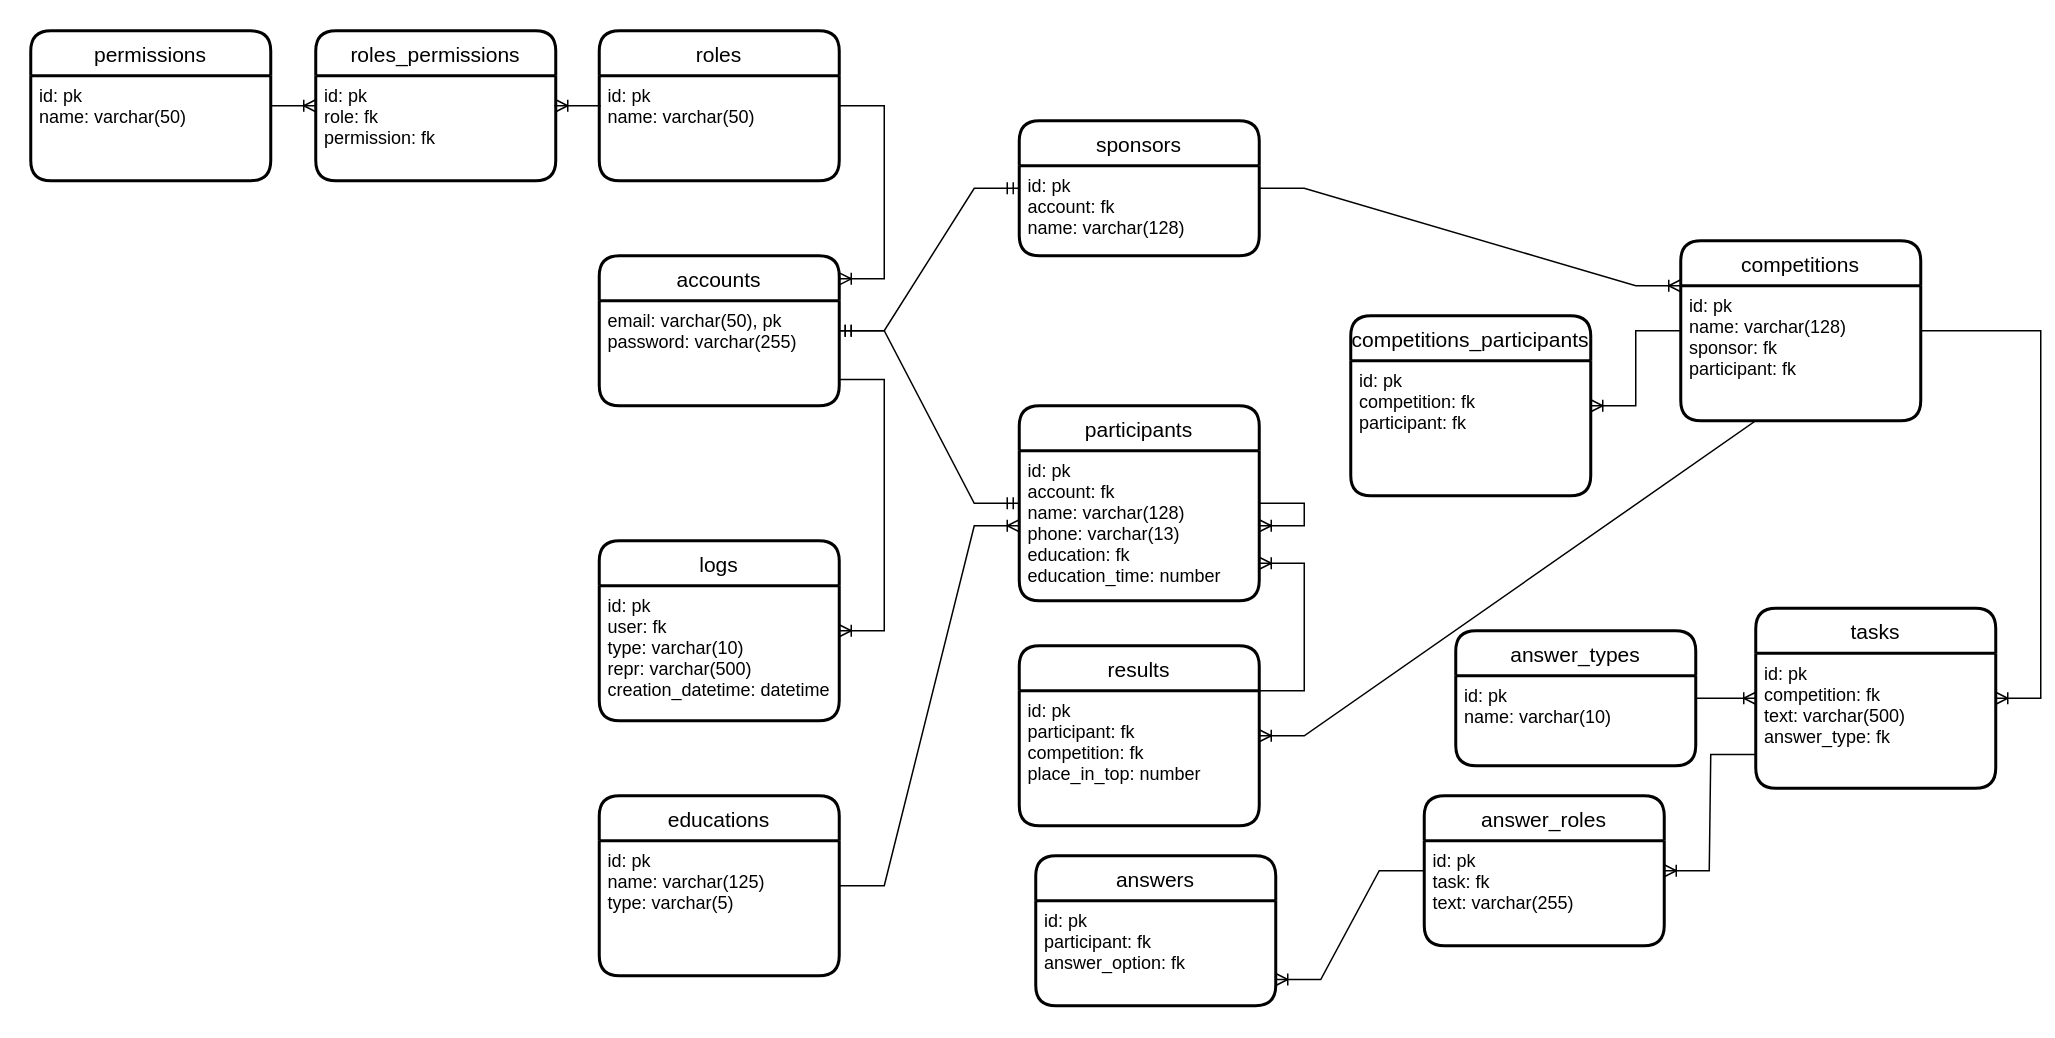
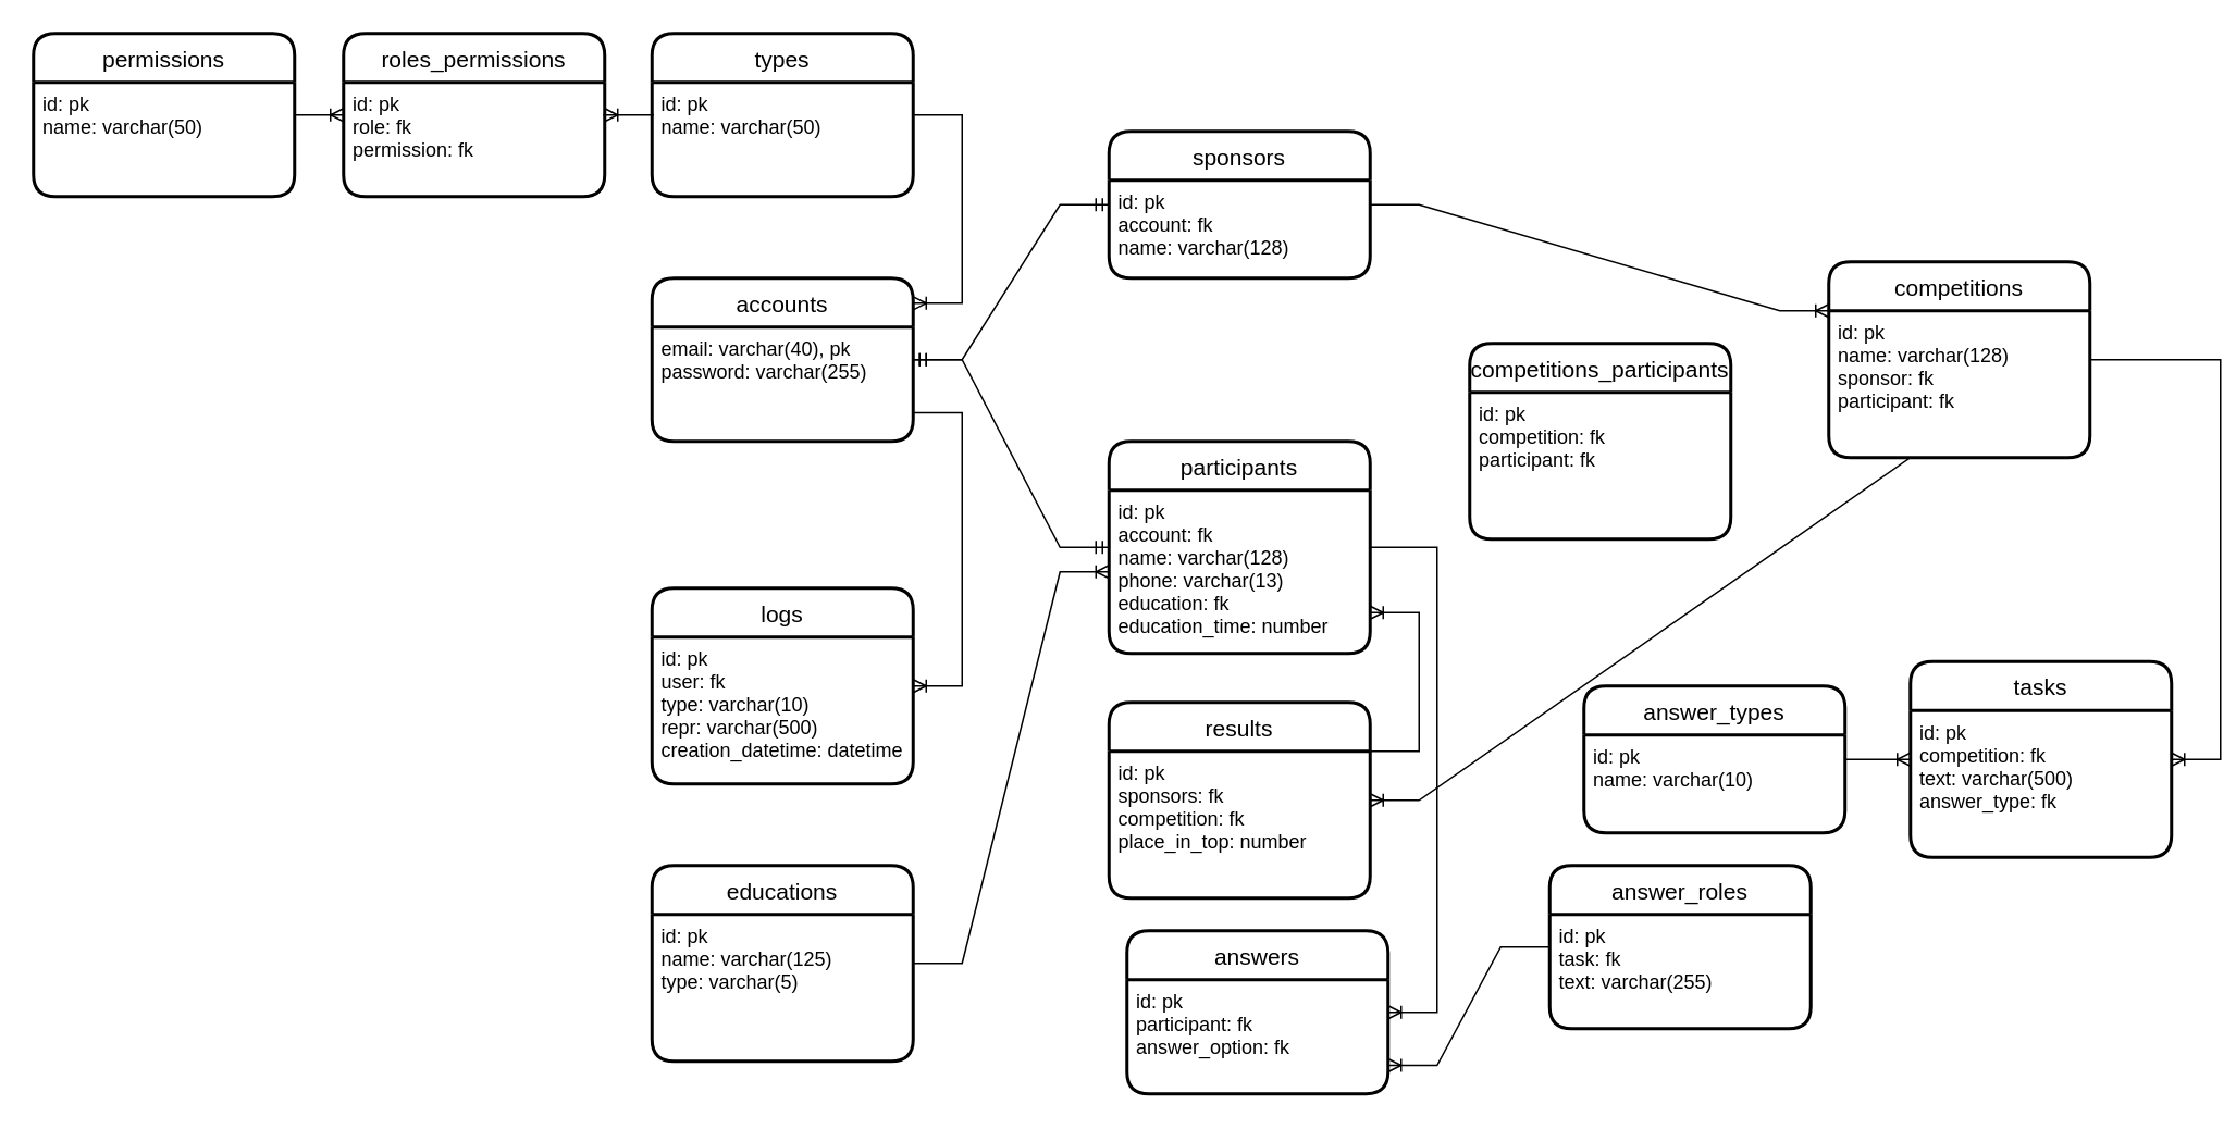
  <mxCell id="0" />
  <mxCell id="1" parent="0" />
- <mxCell id="2" value="roles" style="swimlane;childLayout=stackLayout;horizontal=1;startSize=30;horizontalStack=0;rounded=1;fontSize=14;fontStyle=0;strokeWidth=2;resizeParent=0;resizeLast=1;shadow=0;dashed=0;align=center;" vertex="1" parent="1"><mxGeometry x="399" y="20" width="160" height="100" as="geometry" /></mxCell>
+ <mxCell id="2" value="types" style="swimlane;childLayout=stackLayout;horizontal=1;startSize=30;horizontalStack=0;rounded=1;fontSize=14;fontStyle=0;strokeWidth=2;resizeParent=0;resizeLast=1;shadow=0;dashed=0;align=center;" vertex="1" parent="1"><mxGeometry x="399" y="20" width="160" height="100" as="geometry" /></mxCell>
  <mxCell id="3" value="id: pk&#10;name: varchar(50)" style="align=left;strokeColor=none;fillColor=none;spacingLeft=4;fontSize=12;verticalAlign=top;resizable=0;rotatable=0;part=1;" vertex="1" parent="2"><mxGeometry y="30" width="160" height="70" as="geometry" /></mxCell>
  <mxCell id="4" value="accounts" style="swimlane;childLayout=stackLayout;horizontal=1;startSize=30;horizontalStack=0;rounded=1;fontSize=14;fontStyle=0;strokeWidth=2;resizeParent=0;resizeLast=1;shadow=0;dashed=0;align=center;" vertex="1" parent="1"><mxGeometry x="399" y="170" width="160" height="100" as="geometry" /></mxCell>
- <mxCell id="5" value="email: varchar(50), pk&#10;password: varchar(255)" style="align=left;strokeColor=none;fillColor=none;spacingLeft=4;fontSize=12;verticalAlign=top;resizable=0;rotatable=0;part=1;" vertex="1" parent="4"><mxGeometry y="30" width="160" height="70" as="geometry" /></mxCell>
+ <mxCell id="5" value="email: varchar(40), pk&#10;password: varchar(255)" style="align=left;strokeColor=none;fillColor=none;spacingLeft=4;fontSize=12;verticalAlign=top;resizable=0;rotatable=0;part=1;" vertex="1" parent="4"><mxGeometry y="30" width="160" height="70" as="geometry" /></mxCell>
  <mxCell id="6" value="competitions" style="swimlane;childLayout=stackLayout;horizontal=1;startSize=30;horizontalStack=0;rounded=1;fontSize=14;fontStyle=0;strokeWidth=2;resizeParent=0;resizeLast=1;shadow=0;dashed=0;align=center;" vertex="1" parent="1"><mxGeometry x="1120" y="160" width="160" height="120" as="geometry" /></mxCell>
  <mxCell id="7" value="id: pk&#10;name: varchar(128)&#10;sponsor: fk&#10;participant: fk" style="align=left;strokeColor=none;fillColor=none;spacingLeft=4;fontSize=12;verticalAlign=top;resizable=0;rotatable=0;part=1;" vertex="1" parent="6"><mxGeometry y="30" width="160" height="90" as="geometry" /></mxCell>
  <mxCell id="8" value="tasks" style="swimlane;childLayout=stackLayout;horizontal=1;startSize=30;horizontalStack=0;rounded=1;fontSize=14;fontStyle=0;strokeWidth=2;resizeParent=0;resizeLast=1;shadow=0;dashed=0;align=center;" vertex="1" parent="1"><mxGeometry x="1170" y="405" width="160" height="120" as="geometry" /></mxCell>
  <mxCell id="9" value="id: pk&#10;competition: fk&#10;text: varchar(500)&#10;answer_type: fk" style="align=left;strokeColor=none;fillColor=none;spacingLeft=4;fontSize=12;verticalAlign=top;resizable=0;rotatable=0;part=1;" vertex="1" parent="8"><mxGeometry y="30" width="160" height="90" as="geometry" /></mxCell>
  <mxCell id="10" value="answer_roles" style="swimlane;childLayout=stackLayout;horizontal=1;startSize=30;horizontalStack=0;rounded=1;fontSize=14;fontStyle=0;strokeWidth=2;resizeParent=0;resizeLast=1;shadow=0;dashed=0;align=center;" vertex="1" parent="1"><mxGeometry x="949" y="530" width="160" height="100" as="geometry" /></mxCell>
  <mxCell id="11" value="id: pk&#10;task: fk&#10;text: varchar(255)" style="align=left;strokeColor=none;fillColor=none;spacingLeft=4;fontSize=12;verticalAlign=top;resizable=0;rotatable=0;part=1;" vertex="1" parent="10"><mxGeometry y="30" width="160" height="70" as="geometry" /></mxCell>
  <mxCell id="12" value="answers" style="swimlane;childLayout=stackLayout;horizontal=1;startSize=30;horizontalStack=0;rounded=1;fontSize=14;fontStyle=0;strokeWidth=2;resizeParent=0;resizeLast=1;shadow=0;dashed=0;align=center;" vertex="1" parent="1"><mxGeometry x="690" y="570" width="160" height="100" as="geometry" /></mxCell>
  <mxCell id="13" value="id: pk&#10;participant: fk&#10;answer_option: fk" style="align=left;strokeColor=none;fillColor=none;spacingLeft=4;fontSize=12;verticalAlign=top;resizable=0;rotatable=0;part=1;" vertex="1" parent="12"><mxGeometry y="30" width="160" height="70" as="geometry" /></mxCell>
  <mxCell id="14" value="results" style="swimlane;childLayout=stackLayout;horizontal=1;startSize=30;horizontalStack=0;rounded=1;fontSize=14;fontStyle=0;strokeWidth=2;resizeParent=0;resizeLast=1;shadow=0;dashed=0;align=center;" vertex="1" parent="1"><mxGeometry x="679" y="430" width="160" height="120" as="geometry" /></mxCell>
- <mxCell id="15" value="id: pk&#10;participant: fk&#10;competition: fk&#10;place_in_top: number" style="align=left;strokeColor=none;fillColor=none;spacingLeft=4;fontSize=12;verticalAlign=top;resizable=0;rotatable=0;part=1;" vertex="1" parent="14"><mxGeometry y="30" width="160" height="90" as="geometry" /></mxCell>
+ <mxCell id="15" value="id: pk&#10;sponsors: fk&#10;competition: fk&#10;place_in_top: number" style="align=left;strokeColor=none;fillColor=none;spacingLeft=4;fontSize=12;verticalAlign=top;resizable=0;rotatable=0;part=1;" vertex="1" parent="14"><mxGeometry y="30" width="160" height="90" as="geometry" /></mxCell>
  <mxCell id="16" value="educations" style="swimlane;childLayout=stackLayout;horizontal=1;startSize=30;horizontalStack=0;rounded=1;fontSize=14;fontStyle=0;strokeWidth=2;resizeParent=0;resizeLast=1;shadow=0;dashed=0;align=center;" vertex="1" parent="1"><mxGeometry x="399" y="530" width="160" height="120" as="geometry" /></mxCell>
  <mxCell id="17" value="id: pk&#10;name: varchar(125)&#10;type: varchar(5)" style="align=left;strokeColor=none;fillColor=none;spacingLeft=4;fontSize=12;verticalAlign=top;resizable=0;rotatable=0;part=1;" vertex="1" parent="16"><mxGeometry y="30" width="160" height="90" as="geometry" /></mxCell>
  <mxCell id="18" value="logs" style="swimlane;childLayout=stackLayout;horizontal=1;startSize=30;horizontalStack=0;rounded=1;fontSize=14;fontStyle=0;strokeWidth=2;resizeParent=0;resizeLast=1;shadow=0;dashed=0;align=center;" vertex="1" parent="1"><mxGeometry x="399" y="360" width="160" height="120" as="geometry" /></mxCell>
  <mxCell id="19" value="id: pk&#10;user: fk&#10;type: varchar(10)&#10;repr: varchar(500)&#10;creation_datetime: datetime" style="align=left;strokeColor=none;fillColor=none;spacingLeft=4;fontSize=12;verticalAlign=top;resizable=0;rotatable=0;part=1;" vertex="1" parent="18"><mxGeometry y="30" width="160" height="90" as="geometry" /></mxCell>
  <mxCell id="20" value="participants" style="swimlane;childLayout=stackLayout;horizontal=1;startSize=30;horizontalStack=0;rounded=1;fontSize=14;fontStyle=0;strokeWidth=2;resizeParent=0;resizeLast=1;shadow=0;dashed=0;align=center;" vertex="1" parent="1"><mxGeometry x="679" y="270" width="160" height="130" as="geometry" /></mxCell>
  <mxCell id="21" value="id: pk&#10;account: fk&#10;name: varchar(128)&#10;phone: varchar(13)&#10;education: fk&#10;education_time: number" style="align=left;strokeColor=none;fillColor=none;spacingLeft=4;fontSize=12;verticalAlign=top;resizable=0;rotatable=0;part=1;" vertex="1" parent="20"><mxGeometry y="30" width="160" height="100" as="geometry" /></mxCell>
  <mxCell id="22" value="sponsors" style="swimlane;childLayout=stackLayout;horizontal=1;startSize=30;horizontalStack=0;rounded=1;fontSize=14;fontStyle=0;strokeWidth=2;resizeParent=0;resizeLast=1;shadow=0;dashed=0;align=center;" vertex="1" parent="1"><mxGeometry x="679" y="80" width="160" height="90" as="geometry" /></mxCell>
  <mxCell id="23" value="id: pk&#10;account: fk&#10;name: varchar(128)" style="align=left;strokeColor=none;fillColor=none;spacingLeft=4;fontSize=12;verticalAlign=top;resizable=0;rotatable=0;part=1;" vertex="1" parent="22"><mxGeometry y="30" width="160" height="60" as="geometry" /></mxCell>
  <mxCell id="24" value="" style="edgeStyle=entityRelationEdgeStyle;fontSize=12;html=1;endArrow=ERoneToMany;rounded=0;entryX=1;entryY=0.154;entryDx=0;entryDy=0;entryPerimeter=0;" edge="1" parent="1" source="2" target="4"><mxGeometry width="100" height="100" relative="1" as="geometry"><mxPoint x="359" y="60" as="sourcePoint" /><mxPoint x="479" y="330" as="targetPoint" /></mxGeometry></mxCell>
  <mxCell id="25" value="" style="edgeStyle=entityRelationEdgeStyle;fontSize=12;html=1;endArrow=ERoneToMany;rounded=0;exitX=1;exitY=0.75;exitDx=0;exitDy=0;" edge="1" parent="1" source="5" target="18"><mxGeometry width="100" height="100" relative="1" as="geometry"><mxPoint x="779" y="410" as="sourcePoint" /><mxPoint x="879" y="310" as="targetPoint" /></mxGeometry></mxCell>
  <mxCell id="26" value="" style="edgeStyle=entityRelationEdgeStyle;fontSize=12;html=1;endArrow=ERmandOne;startArrow=ERmandOne;rounded=0;" edge="1" parent="1" source="20" target="4"><mxGeometry width="100" height="100" relative="1" as="geometry"><mxPoint x="759" y="320" as="sourcePoint" /><mxPoint x="859" y="220" as="targetPoint" /></mxGeometry></mxCell>
  <mxCell id="27" value="" style="edgeStyle=entityRelationEdgeStyle;fontSize=12;html=1;endArrow=ERmandOne;startArrow=ERmandOne;rounded=0;" edge="1" parent="1" source="22" target="4"><mxGeometry width="100" height="100" relative="1" as="geometry"><mxPoint x="759" y="320" as="sourcePoint" /><mxPoint x="859" y="220" as="targetPoint" /></mxGeometry></mxCell>
  <mxCell id="28" value="" style="edgeStyle=entityRelationEdgeStyle;fontSize=12;html=1;endArrow=ERoneToMany;rounded=0;entryX=0;entryY=0.5;entryDx=0;entryDy=0;" edge="1" parent="1" source="16" target="21"><mxGeometry width="100" height="100" relative="1" as="geometry"><mxPoint x="889" y="420" as="sourcePoint" /><mxPoint x="989" y="320" as="targetPoint" /></mxGeometry></mxCell>
  <mxCell id="29" value="" style="edgeStyle=entityRelationEdgeStyle;fontSize=12;html=1;endArrow=ERoneToMany;rounded=0;entryX=0;entryY=0;entryDx=0;entryDy=0;" edge="1" parent="1" source="22" target="7"><mxGeometry width="100" height="100" relative="1" as="geometry"><mxPoint x="869" y="260" as="sourcePoint" /><mxPoint x="969" y="160" as="targetPoint" /></mxGeometry></mxCell>
  <mxCell id="30" value="" style="edgeStyle=entityRelationEdgeStyle;fontSize=12;html=1;endArrow=ERoneToMany;rounded=0;" edge="1" parent="1" source="6" target="8"><mxGeometry width="100" height="100" relative="1" as="geometry"><mxPoint x="979" y="480" as="sourcePoint" /><mxPoint x="1079" y="380" as="targetPoint" /></mxGeometry></mxCell>
- <mxCell id="31" value="" style="edgeStyle=entityRelationEdgeStyle;fontSize=12;html=1;endArrow=ERoneToMany;rounded=0;exitX=0;exitY=0.75;exitDx=0;exitDy=0;" edge="1" parent="1" source="9" target="10"><mxGeometry width="100" height="100" relative="1" as="geometry"><mxPoint x="939" y="530" as="sourcePoint" /><mxPoint x="1039" y="430" as="targetPoint" /></mxGeometry></mxCell>
  <mxCell id="32" value="" style="edgeStyle=entityRelationEdgeStyle;fontSize=12;html=1;endArrow=ERoneToMany;rounded=0;exitX=1;exitY=0;exitDx=0;exitDy=0;entryX=1;entryY=0.75;entryDx=0;entryDy=0;" edge="1" parent="1" source="15" target="21"><mxGeometry width="100" height="100" relative="1" as="geometry"><mxPoint x="769" y="560" as="sourcePoint" /><mxPoint x="869" y="460" as="targetPoint" /></mxGeometry></mxCell>
- <mxCell id="33" value="" style="edgeStyle=entityRelationEdgeStyle;fontSize=12;html=1;endArrow=ERoneToMany;rounded=0;" edge="1" parent="1" source="20" target="21"><mxGeometry width="100" height="100" relative="1" as="geometry"><mxPoint x="800" y="419.5" as="sourcePoint" /><mxPoint x="650" y="580" as="targetPoint" /></mxGeometry></mxCell>
+ <mxCell id="33" value="" style="edgeStyle=entityRelationEdgeStyle;fontSize=12;html=1;endArrow=ERoneToMany;rounded=0;" edge="1" parent="1" source="20" target="12"><mxGeometry width="100" height="100" relative="1" as="geometry"><mxPoint x="800" y="419.5" as="sourcePoint" /><mxPoint x="650" y="580" as="targetPoint" /></mxGeometry></mxCell>
  <mxCell id="34" value="" style="edgeStyle=entityRelationEdgeStyle;fontSize=12;html=1;endArrow=ERoneToMany;rounded=0;entryX=1;entryY=0.75;entryDx=0;entryDy=0;" edge="1" parent="1" source="10" target="13"><mxGeometry width="100" height="100" relative="1" as="geometry"><mxPoint x="739" y="590" as="sourcePoint" /><mxPoint x="839" y="490" as="targetPoint" /></mxGeometry></mxCell>
  <mxCell id="35" value="" style="edgeStyle=entityRelationEdgeStyle;fontSize=12;html=1;endArrow=ERoneToMany;rounded=0;exitX=0.5;exitY=1;exitDx=0;exitDy=0;" edge="1" parent="1" source="7" target="14"><mxGeometry width="100" height="100" relative="1" as="geometry"><mxPoint x="800" y="410" as="sourcePoint" /><mxPoint x="900" y="310" as="targetPoint" /></mxGeometry></mxCell>
  <mxCell id="36" value="permissions" style="swimlane;childLayout=stackLayout;horizontal=1;startSize=30;horizontalStack=0;rounded=1;fontSize=14;fontStyle=0;strokeWidth=2;resizeParent=0;resizeLast=1;shadow=0;dashed=0;align=center;" vertex="1" parent="1"><mxGeometry x="20" y="20" width="160" height="100" as="geometry" /></mxCell>
  <mxCell id="37" value="id: pk&#10;name: varchar(50)" style="align=left;strokeColor=none;fillColor=none;spacingLeft=4;fontSize=12;verticalAlign=top;resizable=0;rotatable=0;part=1;" vertex="1" parent="36"><mxGeometry y="30" width="160" height="70" as="geometry" /></mxCell>
  <mxCell id="38" value="roles_permissions" style="swimlane;childLayout=stackLayout;horizontal=1;startSize=30;horizontalStack=0;rounded=1;fontSize=14;fontStyle=0;strokeWidth=2;resizeParent=0;resizeLast=1;shadow=0;dashed=0;align=center;" vertex="1" parent="1"><mxGeometry x="210" y="20" width="160" height="100" as="geometry" /></mxCell>
  <mxCell id="39" value="id: pk&#10;role: fk&#10;permission: fk" style="align=left;strokeColor=none;fillColor=none;spacingLeft=4;fontSize=12;verticalAlign=top;resizable=0;rotatable=0;part=1;" vertex="1" parent="38"><mxGeometry y="30" width="160" height="70" as="geometry" /></mxCell>
  <mxCell id="40" value="answer_types" style="swimlane;childLayout=stackLayout;horizontal=1;startSize=30;horizontalStack=0;rounded=1;fontSize=14;fontStyle=0;strokeWidth=2;resizeParent=0;resizeLast=1;shadow=0;dashed=0;align=center;" vertex="1" parent="1"><mxGeometry x="970" y="420" width="160" height="90" as="geometry" /></mxCell>
  <mxCell id="41" value="id: pk&#10;name: varchar(10)" style="align=left;strokeColor=none;fillColor=none;spacingLeft=4;fontSize=12;verticalAlign=top;resizable=0;rotatable=0;part=1;" vertex="1" parent="40"><mxGeometry y="30" width="160" height="60" as="geometry" /></mxCell>
  <mxCell id="42" value="competitions_participants" style="swimlane;childLayout=stackLayout;horizontal=1;startSize=30;horizontalStack=0;rounded=1;fontSize=14;fontStyle=0;strokeWidth=2;resizeParent=0;resizeLast=1;shadow=0;dashed=0;align=center;" vertex="1" parent="1"><mxGeometry x="900" y="210" width="160" height="120" as="geometry" /></mxCell>
  <mxCell id="43" value="id: pk&#10;competition: fk&#10;participant: fk" style="align=left;strokeColor=none;fillColor=none;spacingLeft=4;fontSize=12;verticalAlign=top;resizable=0;rotatable=0;part=1;" vertex="1" parent="42"><mxGeometry y="30" width="160" height="90" as="geometry" /></mxCell>
- <mxCell id="44" value="" style="edgeStyle=entityRelationEdgeStyle;fontSize=12;html=1;endArrow=ERoneToMany;rounded=0;" edge="1" parent="1" source="6" target="42"><mxGeometry width="100" height="100" relative="1" as="geometry"><mxPoint x="990" y="320" as="sourcePoint" /><mxPoint x="1090" y="220" as="targetPoint" /></mxGeometry></mxCell>
  <mxCell id="45" value="" style="edgeStyle=entityRelationEdgeStyle;fontSize=12;html=1;endArrow=ERoneToMany;rounded=0;" edge="1" parent="1" source="40" target="8"><mxGeometry width="100" height="100" relative="1" as="geometry"><mxPoint x="990" y="520" as="sourcePoint" /><mxPoint x="1090" y="420" as="targetPoint" /></mxGeometry></mxCell>
  <mxCell id="46" value="" style="edgeStyle=entityRelationEdgeStyle;fontSize=12;html=1;endArrow=ERoneToMany;rounded=0;" edge="1" parent="1" source="2" target="38"><mxGeometry width="100" height="100" relative="1" as="geometry"><mxPoint x="290" y="120" as="sourcePoint" /><mxPoint x="390" y="20" as="targetPoint" /></mxGeometry></mxCell>
  <mxCell id="47" value="" style="edgeStyle=entityRelationEdgeStyle;fontSize=12;html=1;endArrow=ERoneToMany;rounded=0;" edge="1" parent="1" source="36" target="38"><mxGeometry width="100" height="100" relative="1" as="geometry"><mxPoint x="300" y="130" as="sourcePoint" /><mxPoint x="400" y="30" as="targetPoint" /></mxGeometry></mxCell>
